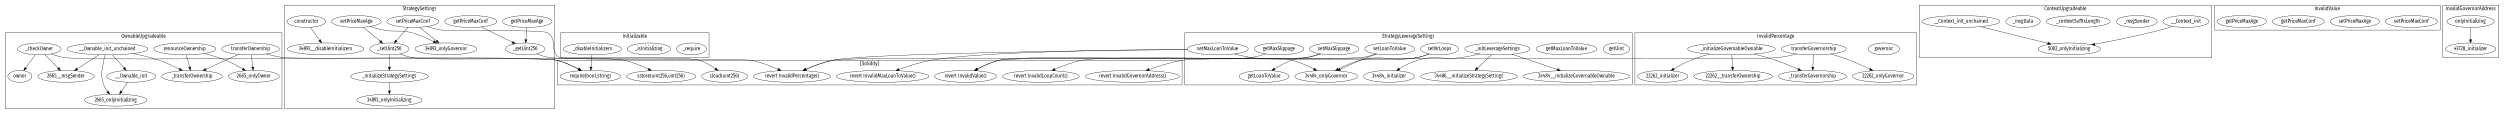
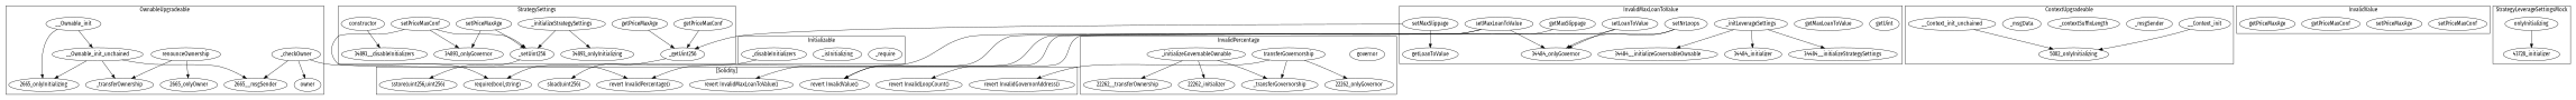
  strict digraph {
    fontname="Fira Sans"
    node [fontname="Fira Sans"]
    edge [fontname="Fira Sans"]
    n1 [label=renounceOwnership]
    n2 [label=_transferOwnership]
    "2665_onlyOwner"
    n4 [label=__Ownable_init_unchained]
    "2665_onlyInitializing"
    "2665__msgSender"
-   n7 [label=transferOwnership]
    n8 [label=owner]
    n9 [label=_checkOwner]
    n10 [label=__Ownable_init]
    n11 [label=__Context_init]
    "5002_onlyInitializing"
    n13 [label=_msgSender]
    n14 [label=_contextSuffixLength]
    n15 [label=_msgData]
    n16 [label=__Context_init_unchained]
    n17 [label=setPriceMaxConf]
    n18 [label=_setUint256]
    "34893_onlyGovernor"
    n20 [label=_initializeStrategySettings]
    "34893_onlyInitializing"
    n22 [label=getPriceMaxAge]
    n23 [label=_getUint256]
    n24 [label=getPriceMaxConf]
    n25 [label=setPriceMaxAge]
    n26 [label=constructor]
    "34893__disableInitializers"
    n28 [label=setPriceMaxConf]
    n29 [label=setPriceMaxAge]
    n30 [label=getPriceMaxConf]
    n31 [label=getPriceMaxAge]
    n32 [label=_require]
    n33 [label=_isInitializing]
    n34 [label=_disableInitializers]
    n35 [label=onlyInitializing]
    "43728_initializer"
    n37 [label=getUint]
    n38 [label=getMaxLoanToValue]
    n39 [label=setNrLoops]
    "34484_onlyGovernor"
    n41 [label=setMaxLoanToValue]
    n42 [label=getLoanToValue]
    n43 [label=_initLeverageSettings]
-   "34484__initializeStrategySettings" [label="34486__initializeStrategySettings"]
+   "34484__initializeStrategySettings"
    "34484__initializeGovernableOwnable"
    "34484_initializer"
    n47 [label=getMaxSlippage]
    n48 [label=setLoanToValue]
    n49 [label=setMaxSlippage]
    n50 [label=governor]
    n51 [label=_transferGovernorship]
    n52 [label=transferGovernorship]
    "22262_onlyGovernor"
    n54 [label=_initializeGovernableOwnable]
    "22262__transferOwnership"
    "22262_initializer"
    "require(bool,string)"
    "revert InvalidPercentage()"
    "sstore(uint256,uint256)"
    "sload(uint256)"
    "revert InvalidLoopCount()"
    "revert InvalidMaxLoanToValue()"
    "revert InvalidValue()"
    "revert InvalidGovernorAddress()"
    subgraph cluster_1 {
      label=OwnableUpgradeable
      n1
      n2
      "2665_onlyOwner"
      n4
      "2665_onlyInitializing"
      "2665__msgSender"
-     n7
      n8
      n9
      n10
    }
    subgraph cluster_2 {
      label=ContextUpgradeable
      n11
      "5002_onlyInitializing"
      n13
      n14
      n15
      n16
    }
    subgraph cluster_3 {
      label=StrategySettings
      n17
      n18
      "34893_onlyGovernor"
      n20
      "34893_onlyInitializing"
      n22
      n23
      n24
      n25
      n26
      "34893__disableInitializers"
    }
    subgraph cluster_4 {
      label=InvalidValue
      n28
      n29
      n30
      n31
    }
    subgraph cluster_5 {
      label=Initializable
      n32
      n33
      n34
    }
    subgraph cluster_6 {
-     label=InvalidGovernorAddress
+     label=StrategyLeverageSettingsMock
      n35
      "43728_initializer"
    }
    subgraph cluster_7 {
-     label=StrategyLeverageSettings
+     label=InvalidMaxLoanToValue
      n37
      n38
      n39
      "34484_onlyGovernor"
      n41
      n42
      n43
      "34484__initializeStrategySettings"
      "34484__initializeGovernableOwnable"
      "34484_initializer"
      n47
      n48
      n49
    }
    subgraph cluster_8 {
      label=InvalidPercentage
      n50
      n51
      n52
      "22262_onlyGovernor"
      n54
      "22262__transferOwnership"
      "22262_initializer"
    }
    subgraph cluster_9 {
      label="[Solidity]"
      "require(bool,string)"
      "revert InvalidPercentage()"
      "sstore(uint256,uint256)"
      "sload(uint256)"
      "revert InvalidLoopCount()"
      "revert InvalidMaxLoanToValue()"
      "revert InvalidValue()"
      "revert InvalidGovernorAddress()"
    }
    n1 -> n2
    n1 -> "2665_onlyOwner"
    n4 -> n2
    n4 -> "2665_onlyInitializing"
    n4 -> "2665__msgSender"
-   n7 -> n2
-   n7 -> "2665_onlyOwner"
-   n7 -> "require(bool,string)"
    n9 -> "2665__msgSender"
    n9 -> n8
    n9 -> "require(bool,string)"
-   n4 -> n10
+   n10 -> n4
    n10 -> "2665_onlyInitializing"
    n11 -> "5002_onlyInitializing"
    n16 -> "5002_onlyInitializing"
    n17 -> n18
    n17 -> "34893_onlyGovernor"
    n17 -> "revert InvalidPercentage()"
    n18 -> "sstore(uint256,uint256)"
-   n18 -> n20
+   n20 -> n18
    n20 -> "34893_onlyInitializing"
    n22 -> n23
    n23 -> "sload(uint256)"
    n24 -> n23
    n25 -> n18
    n25 -> "34893_onlyGovernor"
    n26 -> "34893__disableInitializers"
    n34 -> "require(bool,string)"
    n35 -> "43728_initializer"
    n39 -> "34484_onlyGovernor"
    n39 -> "revert InvalidLoopCount()"
    n41 -> "34484_onlyGovernor"
    n41 -> "revert InvalidPercentage()"
    n41 -> "revert InvalidMaxLoanToValue()"
    n43 -> "34484__initializeStrategySettings"
    n43 -> "34484__initializeGovernableOwnable"
    n43 -> "34484_initializer"
    n47 -> "revert InvalidValue()"
    n48 -> "34484_onlyGovernor"
    n48 -> "revert InvalidValue()"
    n49 -> n42
-   n49 -> "revert InvalidPercentage()"
+   n49 -> n23
    n52 -> n51
    n52 -> "22262_onlyGovernor"
    n52 -> "revert InvalidGovernorAddress()"
    n54 -> n51
    n54 -> "22262__transferOwnership"
    n54 -> "22262_initializer"
  }
